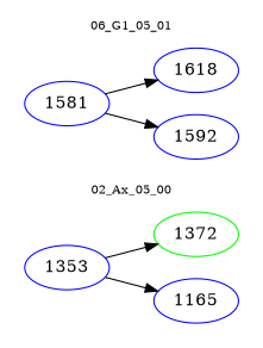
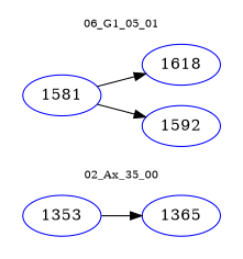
  digraph {
    rankdir=LR
    node [color=blue]
    edge [color=black]
    n1 [label=1353]
-   n2 [label=1165]
-   n3 [color=green label=1372]
+   n2 [label=1365]
    n4 [label=1581]
    n5 [label=1592]
    n6 [label=1618]
    subgraph cluster_1 {
      color=white
      fontsize=10
-     label="02_Ax_05_00"
+     label="02_Ax_35_00"
      n1
      n2
-     n3
    }
    subgraph cluster_2 {
      color=white
      fontsize=10
      label="06_G1_05_01"
      n4
      n5
      n6
    }
    n1 -> n2
-   n1 -> n3
    n4 -> n5
    n4 -> n6
  }
